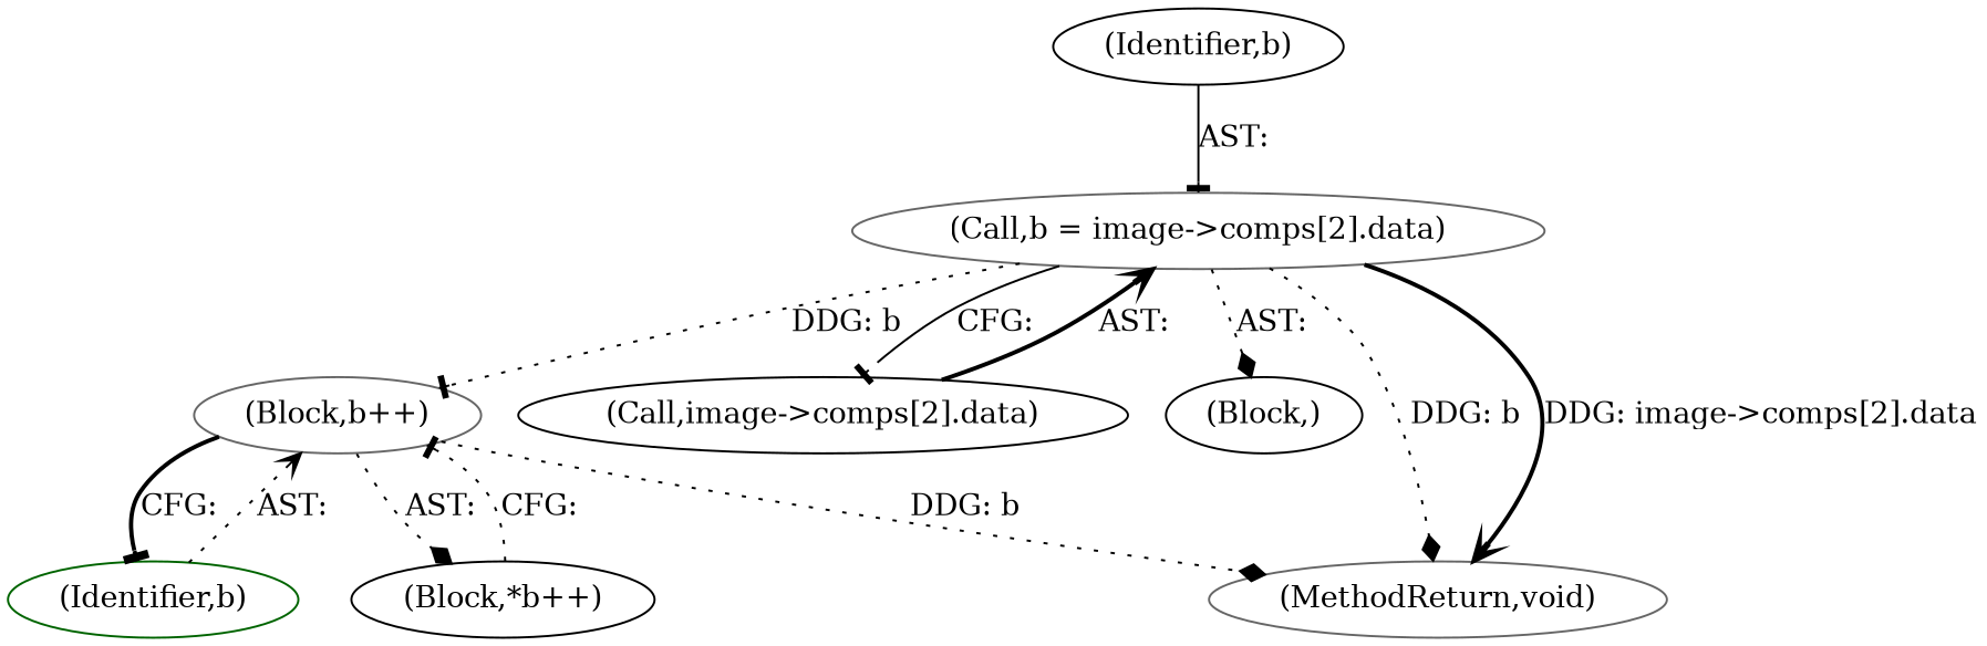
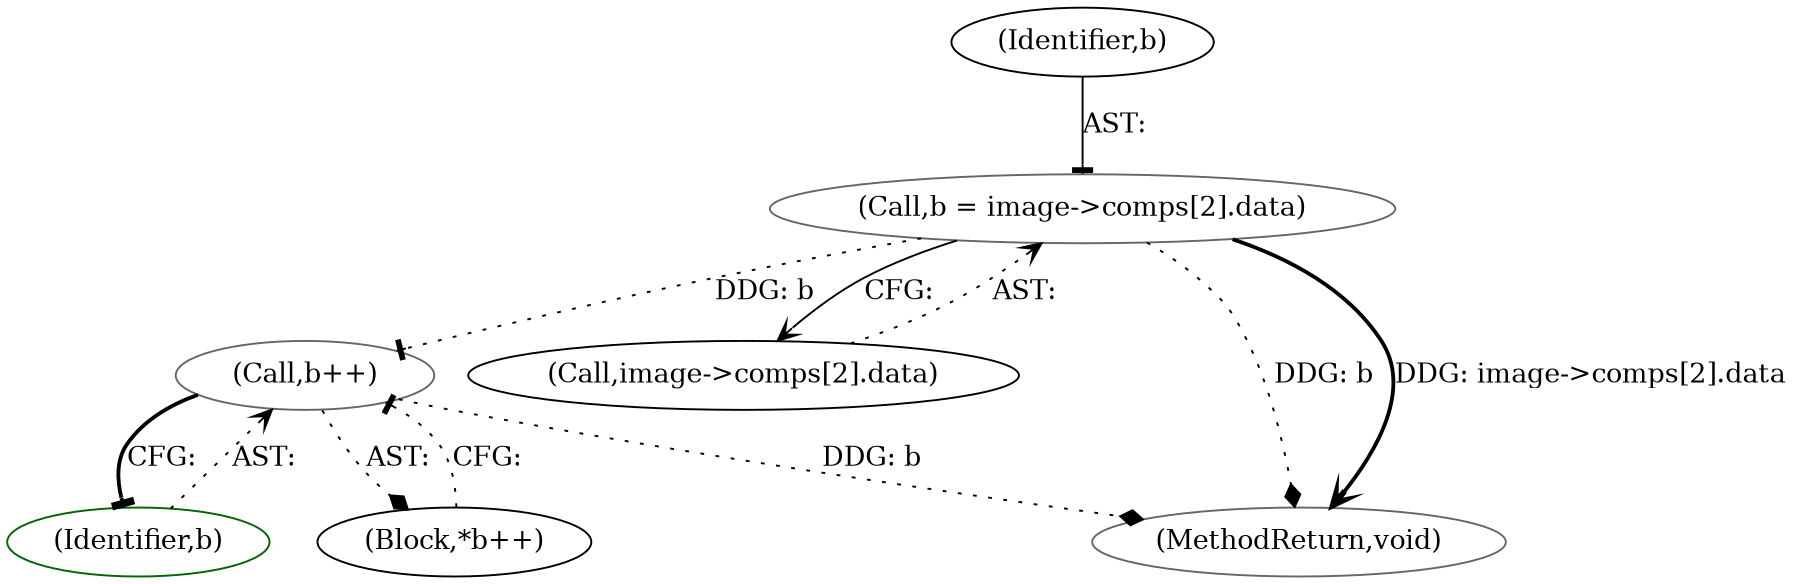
  digraph {
    node [color=black]
    edge [arrowhead=tee style=dotted]
    n1 [color=gray40 label="(Call,b = image->comps[2].data)"]
-   n2 [color=gray40 label="(Block,b++)"]
+   n2 [color=gray40 label="(Call,b++)"]
    n3 [label="(Call,image->comps[2].data)"]
-   n4 [label="(Block,)"]
    n5 [color=gray40 label="(MethodReturn,void)"]
    n6 [color=darkgreen label="(Identifier,b)"]
    n7 [label="(Block,*b++)"]
    n8 [label="(Identifier,b)"]
    n1 -> n2 [label="DDG: b"]
-   n1 -> n3 [label="CFG: " style=solid]
-   n1 -> n4 [arrowhead=diamond label="AST: "]
+   n1 -> n3 [arrowhead=vee label="CFG: " style=solid]
    n1 -> n5 [arrowhead=diamond label="DDG: b"]
    n1 -> n5 [arrowhead=vee label="DDG: image->comps[2].data" style=bold]
    n2 -> n5 [arrowhead=diamond label="DDG: b"]
    n2 -> n6 [label="CFG: " style=bold]
    n2 -> n7 [arrowhead=diamond label="AST: "]
-   n3 -> n1 [arrowhead=vee label="AST: " style=bold]
+   n3 -> n1 [arrowhead=vee label="AST: "]
    n6 -> n2 [arrowhead=vee label="AST: "]
    n7 -> n2 [label="CFG: "]
    n8 -> n1 [label="AST: " style=solid]
  }
